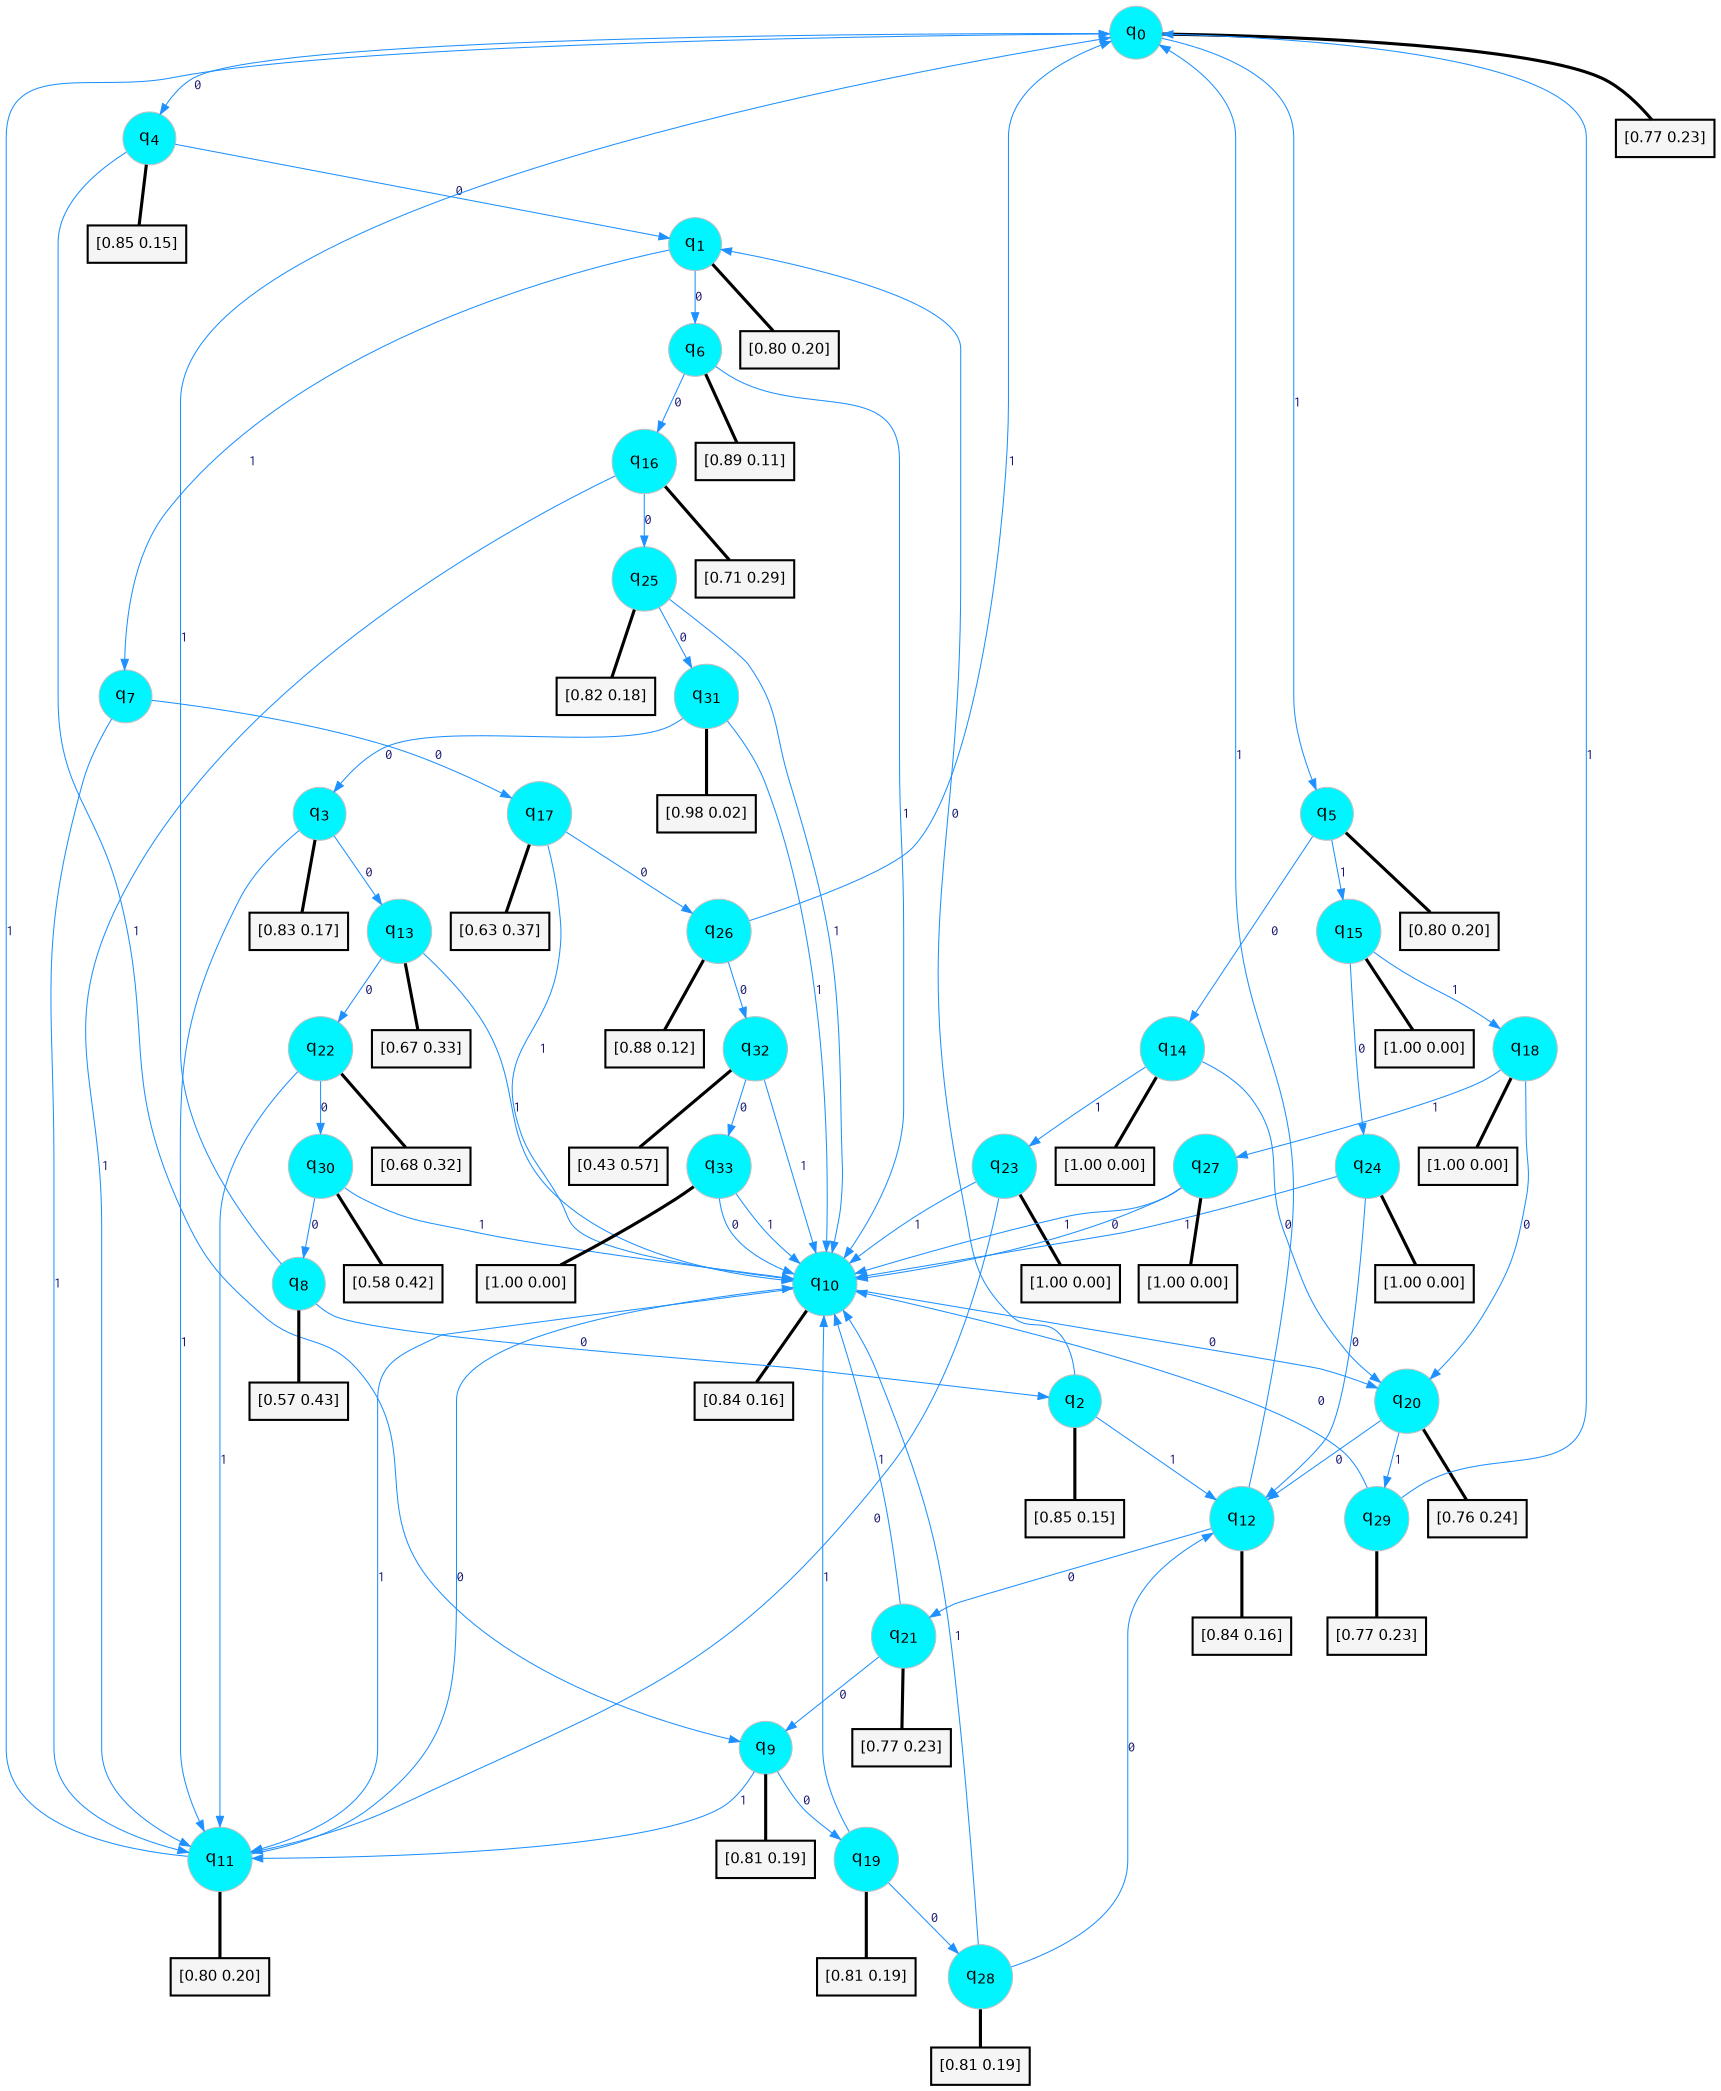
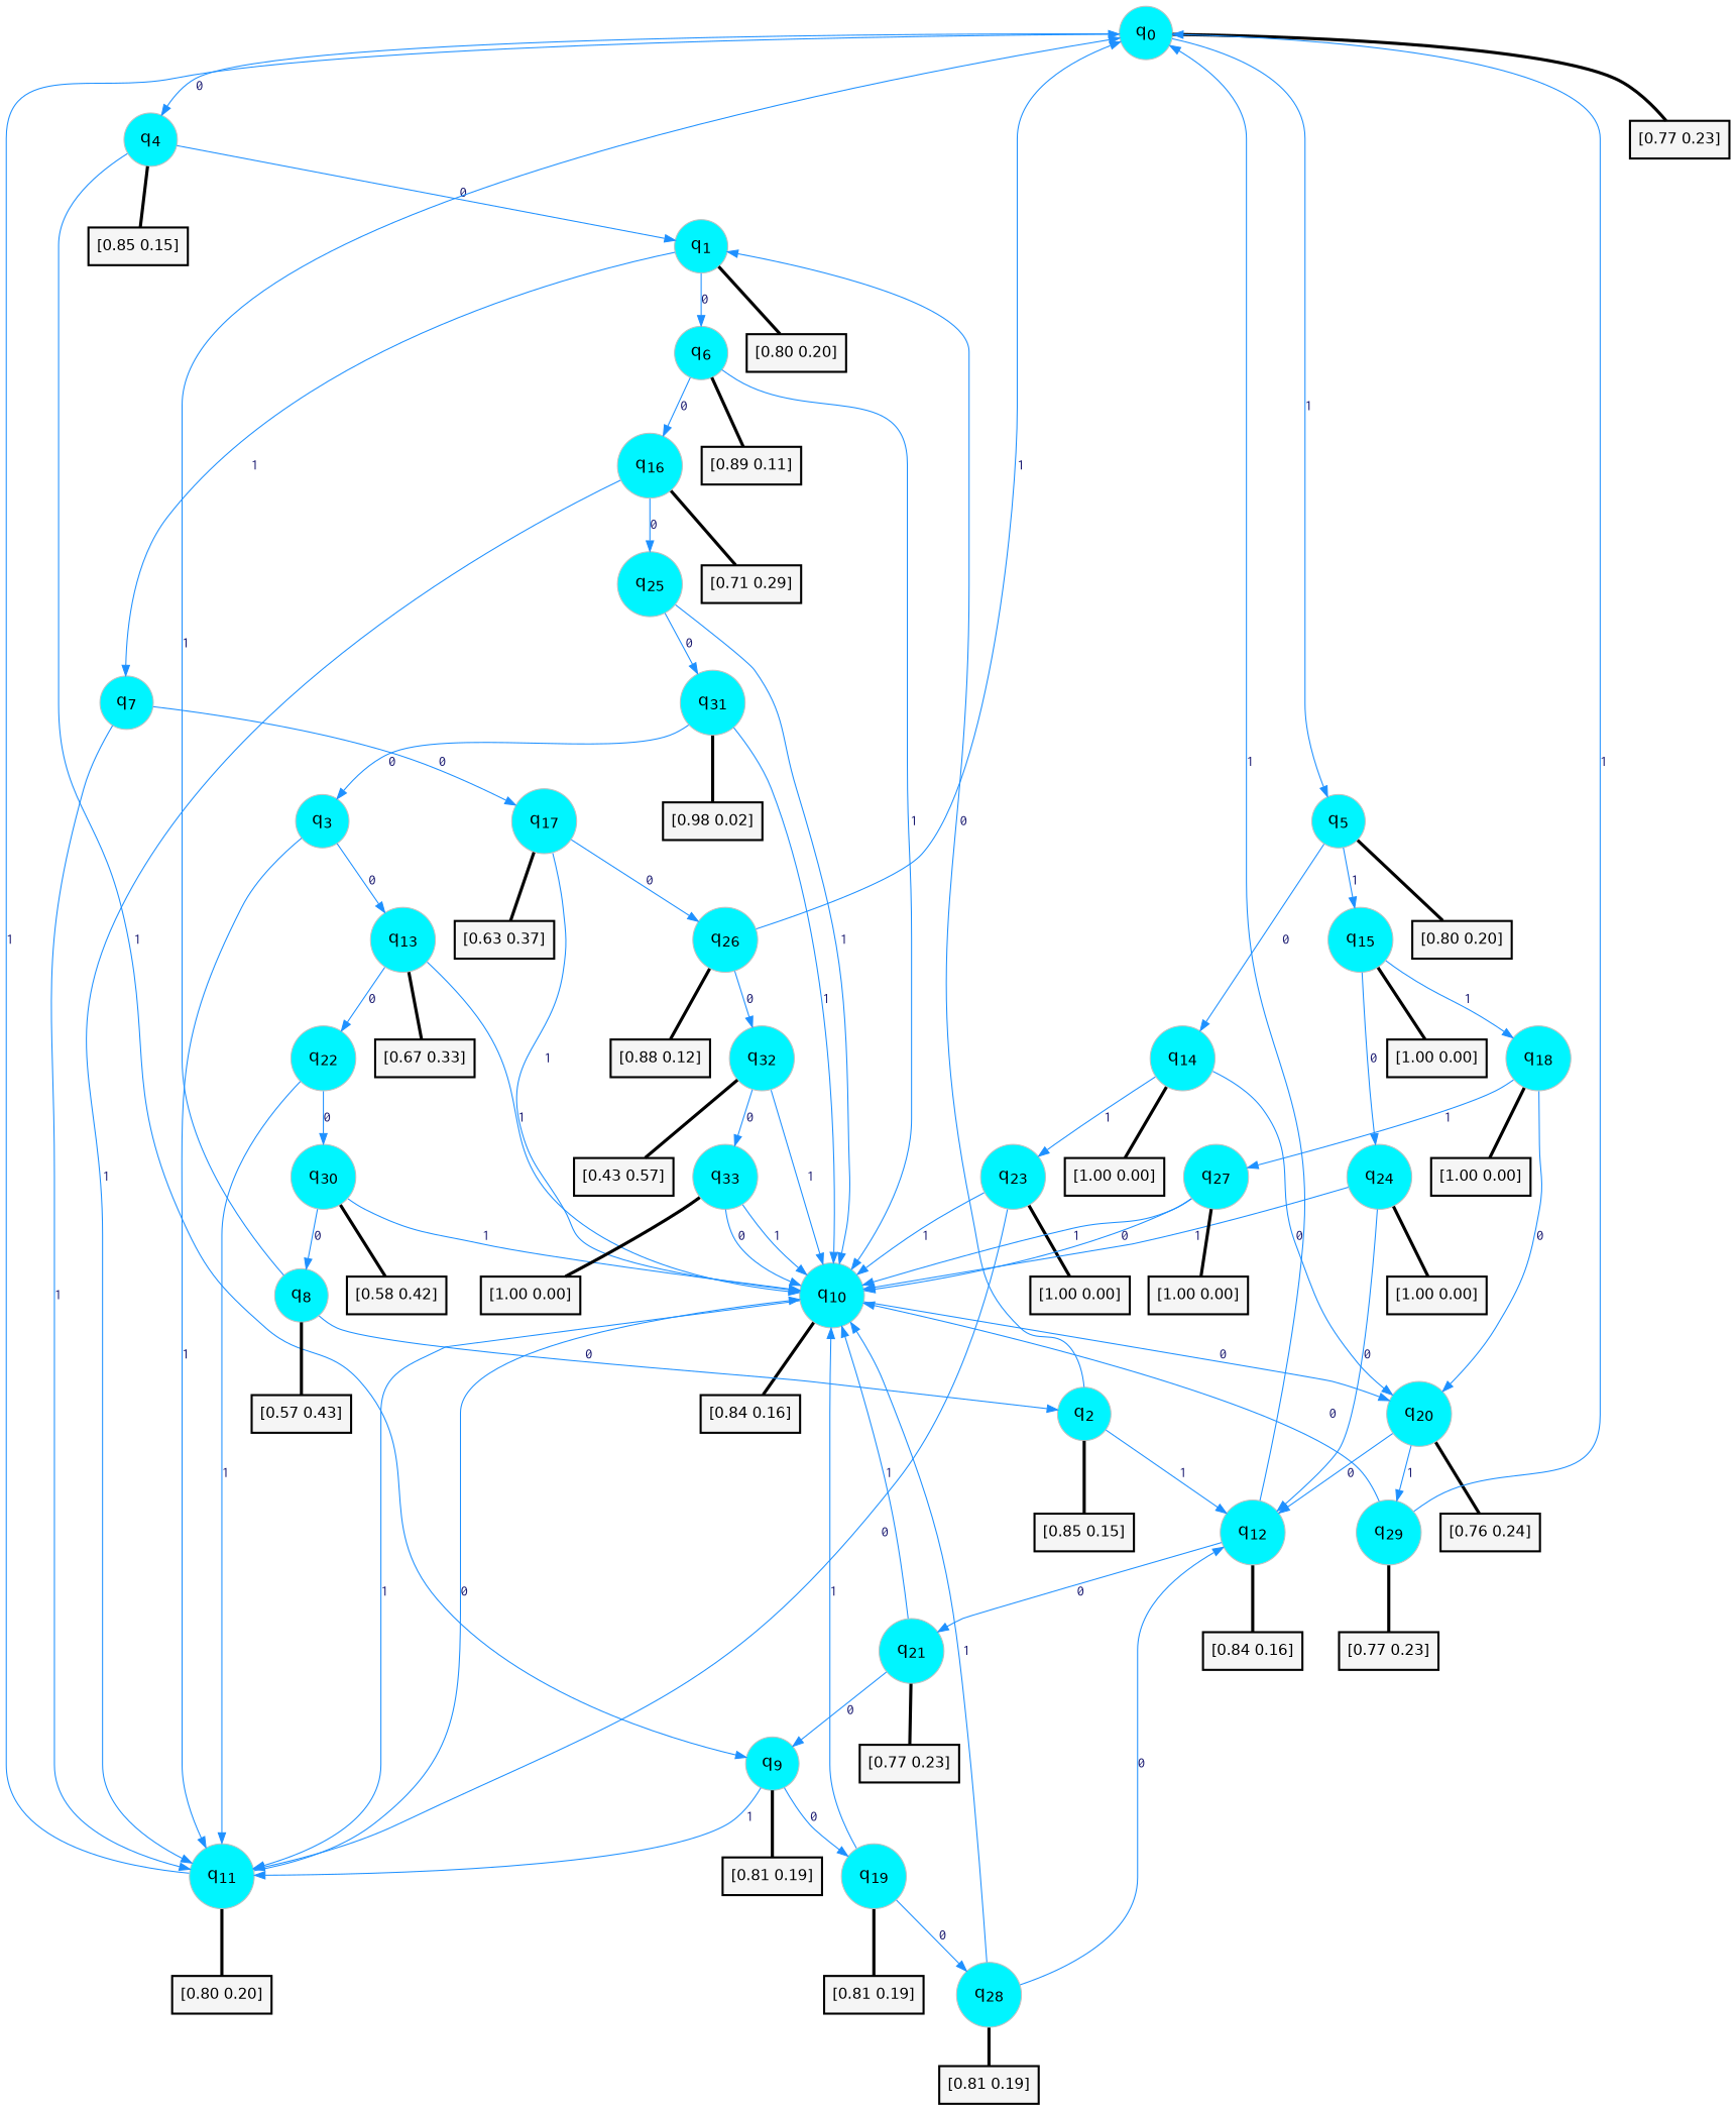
  digraph {
    rankdir=TD
    node [color=gray fillcolor=turquoise1 fontcolor=black fontname=Helvetica fontsize=16 fontweight=bold shape=circle style=filled]
    edge [arrowsize=1 color=dodgerblue1 fontcolor=midnightblue fontname=courier fontweight=bold penwidth=1 style=solid weight=20]
    n1 [label=<q<SUB>0</SUB>>]
    n2 [label=<q<SUB>4</SUB>>]
    n3 [label=<q<SUB>5</SUB>>]
    n4 [color=black fillcolor=whitesmoke fontsize=14 label="[0.77 0.23]" penwidth=2 shape=box]
    n5 [label=<q<SUB>1</SUB>>]
    n6 [label=<q<SUB>9</SUB>>]
    n7 [color=black fillcolor=whitesmoke fontsize=14 label="[0.85 0.15]" penwidth=2 shape=box]
    n8 [label=<q<SUB>14</SUB>>]
    n9 [label=<q<SUB>15</SUB>>]
    n10 [color=black fillcolor=whitesmoke fontsize=14 label="[0.80 0.20]" penwidth=2 shape=box]
    n11 [label=<q<SUB>6</SUB>>]
    n12 [label=<q<SUB>7</SUB>>]
    n13 [color=black fillcolor=whitesmoke fontsize=14 label="[0.80 0.20]" penwidth=2 shape=box]
    n14 [label=<q<SUB>10</SUB>>]
    n15 [label=<q<SUB>16</SUB>>]
    n16 [color=black fillcolor=whitesmoke fontsize=14 label="[0.89 0.11]" penwidth=2 shape=box]
    n17 [label=<q<SUB>11</SUB>>]
    n18 [label=<q<SUB>17</SUB>>]
    n19 [label=<q<SUB>2</SUB>>]
    n20 [label=<q<SUB>12</SUB>>]
    n21 [color=black fillcolor=whitesmoke fontsize=14 label="[0.85 0.15]" penwidth=2 shape=box]
    n22 [label=<q<SUB>21</SUB>>]
    n23 [color=black fillcolor=whitesmoke fontsize=14 label="[0.84 0.16]" penwidth=2 shape=box]
    n24 [label=<q<SUB>3</SUB>>]
    n25 [label=<q<SUB>13</SUB>>]
-   n26 [color=black fillcolor=whitesmoke fontsize=14 label="[0.83 0.17]" penwidth=2 shape=box]
    n27 [color=black fillcolor=whitesmoke fontsize=14 label="[0.80 0.20]" penwidth=2 shape=box]
    n28 [label=<q<SUB>22</SUB>>]
    n29 [color=black fillcolor=whitesmoke fontsize=14 label="[0.67 0.33]" penwidth=2 shape=box]
    n30 [label=<q<SUB>19</SUB>>]
    n31 [color=black fillcolor=whitesmoke fontsize=14 label="[0.81 0.19]" penwidth=2 shape=box]
    n32 [label=<q<SUB>20</SUB>>]
    n33 [label=<q<SUB>23</SUB>>]
    n34 [color=black fillcolor=whitesmoke fontsize=14 label="[1.00 0.00]" penwidth=2 shape=box]
    n35 [label=<q<SUB>18</SUB>>]
    n36 [label=<q<SUB>24</SUB>>]
    n37 [color=black fillcolor=whitesmoke fontsize=14 label="[1.00 0.00]" penwidth=2 shape=box]
    n38 [color=black fillcolor=whitesmoke fontsize=14 label="[0.84 0.16]" penwidth=2 shape=box]
    n39 [label=<q<SUB>25</SUB>>]
    n40 [color=black fillcolor=whitesmoke fontsize=14 label="[0.71 0.29]" penwidth=2 shape=box]
    n41 [label=<q<SUB>26</SUB>>]
    n42 [color=black fillcolor=whitesmoke fontsize=14 label="[0.63 0.37]" penwidth=2 shape=box]
    n43 [label=<q<SUB>8</SUB>>]
    n44 [color=black fillcolor=whitesmoke fontsize=14 label="[0.57 0.43]" penwidth=2 shape=box]
    n45 [label=<q<SUB>28</SUB>>]
    n46 [color=black fillcolor=whitesmoke fontsize=14 label="[0.81 0.19]" penwidth=2 shape=box]
    n47 [label=<q<SUB>29</SUB>>]
    n48 [color=black fillcolor=whitesmoke fontsize=14 label="[0.76 0.24]" penwidth=2 shape=box]
    n49 [color=black fillcolor=whitesmoke fontsize=14 label="[0.77 0.23]" penwidth=2 shape=box]
    n50 [label=<q<SUB>30</SUB>>]
-   n51 [color=black fillcolor=whitesmoke fontsize=14 label="[0.68 0.32]" penwidth=2 shape=box]
    n52 [color=black fillcolor=whitesmoke fontsize=14 label="[1.00 0.00]" penwidth=2 shape=box]
    n53 [label=<q<SUB>27</SUB>>]
    n54 [color=black fillcolor=whitesmoke fontsize=14 label="[1.00 0.00]" penwidth=2 shape=box]
    n55 [color=black fillcolor=whitesmoke fontsize=14 label="[1.00 0.00]" penwidth=2 shape=box]
    n56 [label=<q<SUB>31</SUB>>]
-   n57 [color=black fillcolor=whitesmoke fontsize=14 label="[0.82 0.18]" penwidth=2 shape=box]
    n58 [label=<q<SUB>32</SUB>>]
    n59 [color=black fillcolor=whitesmoke fontsize=14 label="[0.88 0.12]" penwidth=2 shape=box]
    n60 [color=black fillcolor=whitesmoke fontsize=14 label="[1.00 0.00]" penwidth=2 shape=box]
    n61 [color=black fillcolor=whitesmoke fontsize=14 label="[0.81 0.19]" penwidth=2 shape=box]
    n62 [color=black fillcolor=whitesmoke fontsize=14 label="[0.77 0.23]" penwidth=2 shape=box]
    n63 [color=black fillcolor=whitesmoke fontsize=14 label="[0.58 0.42]" penwidth=2 shape=box]
    n64 [color=black fillcolor=whitesmoke fontsize=14 label="[0.98 0.02]" penwidth=2 shape=box]
    n65 [label=<q<SUB>33</SUB>>]
    n66 [color=black fillcolor=whitesmoke fontsize=14 label="[0.43 0.57]" penwidth=2 shape=box]
    n67 [color=black fillcolor=whitesmoke fontsize=14 label="[1.00 0.00]" penwidth=2 shape=box]
    n1 -> n2 [label=0]
    n1 -> n3 [label=1]
    n1 -> n4 [arrowhead=none color=black penwidth=3]
    n2 -> n5 [label=0]
    n2 -> n6 [label=1]
    n2 -> n7 [arrowhead=none color=black penwidth=3]
    n3 -> n8 [label=0]
    n3 -> n9 [label=1]
    n3 -> n10 [arrowhead=none color=black penwidth=3]
    n5 -> n11 [label=0]
    n5 -> n12 [label=1]
    n5 -> n13 [arrowhead=none color=black penwidth=3]
    n6 -> n17 [label=1]
    n6 -> n30 [label=0]
    n6 -> n31 [arrowhead=none color=black penwidth=3]
    n8 -> n32 [label=0]
    n8 -> n33 [label=1]
    n8 -> n34 [arrowhead=none color=black penwidth=3]
    n9 -> n35 [label=1]
    n9 -> n36 [label=0]
    n9 -> n37 [arrowhead=none color=black penwidth=3]
    n11 -> n14 [label=1]
    n11 -> n15 [label=0]
    n11 -> n16 [arrowhead=none color=black penwidth=3]
    n12 -> n17 [label=1]
    n12 -> n18 [label=0]
    n14 -> n17 [label=1]
    n14 -> n32 [label=0]
    n14 -> n38 [arrowhead=none color=black penwidth=3]
    n15 -> n17 [label=1]
    n15 -> n39 [label=0]
    n15 -> n40 [arrowhead=none color=black penwidth=3]
    n17 -> n1 [label=1]
    n17 -> n14 [label=0]
    n17 -> n27 [arrowhead=none color=black penwidth=3]
    n18 -> n14 [label=1]
    n18 -> n41 [label=0]
    n18 -> n42 [arrowhead=none color=black penwidth=3]
    n19 -> n5 [label=0]
    n19 -> n20 [label=1]
    n19 -> n21 [arrowhead=none color=black penwidth=3]
    n20 -> n1 [label=1]
    n20 -> n22 [label=0]
    n20 -> n23 [arrowhead=none color=black penwidth=3]
    n22 -> n6 [label=0]
    n22 -> n14 [label=1]
    n22 -> n49 [arrowhead=none color=black penwidth=3]
    n24 -> n17 [label=1]
    n24 -> n25 [label=0]
-   n24 -> n26 [arrowhead=none color=black penwidth=3]
    n25 -> n14 [label=1]
    n25 -> n28 [label=0]
    n25 -> n29 [arrowhead=none color=black penwidth=3]
    n28 -> n17 [label=1]
    n28 -> n50 [label=0]
-   n28 -> n51 [arrowhead=none color=black penwidth=3]
    n30 -> n14 [label=1]
    n30 -> n45 [label=0]
    n30 -> n46 [arrowhead=none color=black penwidth=3]
    n32 -> n20 [label=0]
    n32 -> n47 [label=1]
    n32 -> n48 [arrowhead=none color=black penwidth=3]
    n33 -> n14 [label=1]
    n33 -> n17 [label=0]
    n33 -> n52 [arrowhead=none color=black penwidth=3]
    n35 -> n32 [label=0]
    n35 -> n53 [label=1]
    n35 -> n54 [arrowhead=none color=black penwidth=3]
    n36 -> n14 [label=1]
    n36 -> n20 [label=0]
    n36 -> n55 [arrowhead=none color=black penwidth=3]
    n39 -> n14 [label=1]
    n39 -> n56 [label=0]
-   n39 -> n57 [arrowhead=none color=black penwidth=3]
    n41 -> n1 [label=1]
    n41 -> n58 [label=0]
    n41 -> n59 [arrowhead=none color=black penwidth=3]
    n43 -> n1 [label=1]
    n43 -> n19 [label=0]
    n43 -> n44 [arrowhead=none color=black penwidth=3]
    n45 -> n14 [label=1]
    n45 -> n20 [label=0]
    n45 -> n61 [arrowhead=none color=black penwidth=3]
    n47 -> n1 [label=1]
    n47 -> n14 [label=0]
    n47 -> n62 [arrowhead=none color=black penwidth=3]
    n50 -> n14 [label=1]
    n50 -> n43 [label=0]
    n50 -> n63 [arrowhead=none color=black penwidth=3]
    n53 -> n14 [label=0]
    n53 -> n14 [label=1]
    n53 -> n60 [arrowhead=none color=black penwidth=3]
    n56 -> n14 [label=1]
    n56 -> n24 [label=0]
    n56 -> n64 [arrowhead=none color=black penwidth=3]
    n58 -> n14 [label=1]
    n58 -> n65 [label=0]
    n58 -> n66 [arrowhead=none color=black penwidth=3]
    n65 -> n14 [label=0]
    n65 -> n14 [label=1]
    n65 -> n67 [arrowhead=none color=black penwidth=3]
  }
